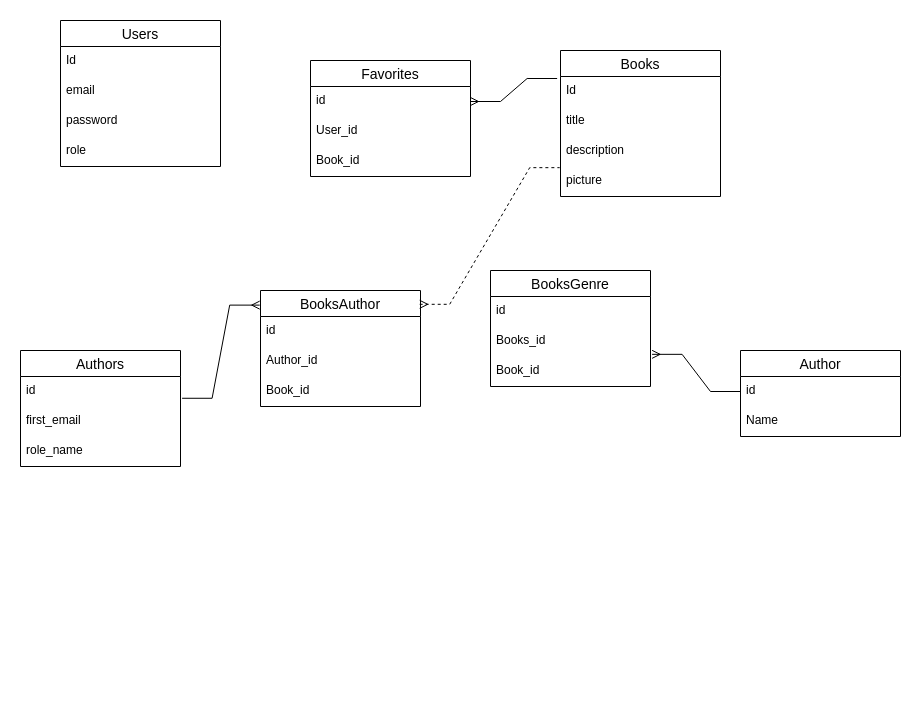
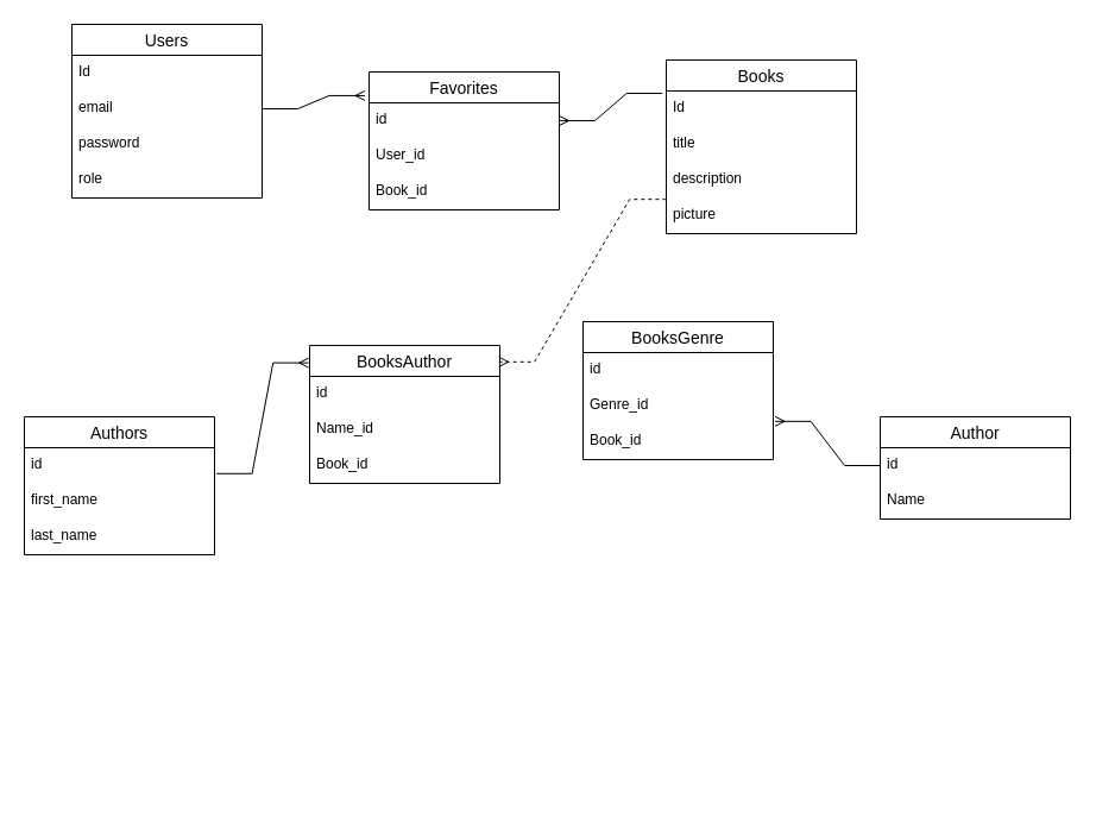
  <mxCell id="0" />
  <mxCell id="1" parent="0" />
  <mxCell id="2" value="Users" style="swimlane;fontStyle=0;childLayout=stackLayout;horizontal=1;startSize=26;horizontalStack=0;resizeParent=1;resizeParentMax=0;resizeLast=0;collapsible=1;marginBottom=0;align=center;fontSize=14;" parent="1" vertex="1"><mxGeometry x="60" y="20" width="160" height="146" as="geometry" /></mxCell>
  <mxCell id="3" value="Id" style="text;strokeColor=none;fillColor=none;spacingLeft=4;spacingRight=4;overflow=hidden;rotatable=0;points=[[0,0.5],[1,0.5]];portConstraint=eastwest;fontSize=12;whiteSpace=wrap;html=1;" parent="2" vertex="1"><mxGeometry y="26" width="160" height="30" as="geometry" /></mxCell>
  <mxCell id="4" value="email" style="text;strokeColor=none;fillColor=none;spacingLeft=4;spacingRight=4;overflow=hidden;rotatable=0;points=[[0,0.5],[1,0.5]];portConstraint=eastwest;fontSize=12;whiteSpace=wrap;html=1;" parent="2" vertex="1"><mxGeometry y="56" width="160" height="30" as="geometry" /></mxCell>
  <mxCell id="5" value="password" style="text;strokeColor=none;fillColor=none;spacingLeft=4;spacingRight=4;overflow=hidden;rotatable=0;points=[[0,0.5],[1,0.5]];portConstraint=eastwest;fontSize=12;whiteSpace=wrap;html=1;" parent="2" vertex="1"><mxGeometry y="86" width="160" height="30" as="geometry" /></mxCell>
  <mxCell id="6" value="role&amp;nbsp;" style="text;strokeColor=none;fillColor=none;spacingLeft=4;spacingRight=4;overflow=hidden;rotatable=0;points=[[0,0.5],[1,0.5]];portConstraint=eastwest;fontSize=12;whiteSpace=wrap;html=1;" parent="2" vertex="1"><mxGeometry y="116" width="160" height="30" as="geometry" /></mxCell>
  <mxCell id="7" value="Books" style="swimlane;fontStyle=0;childLayout=stackLayout;horizontal=1;startSize=26;horizontalStack=0;resizeParent=1;resizeParentMax=0;resizeLast=0;collapsible=1;marginBottom=0;align=center;fontSize=14;" parent="1" vertex="1"><mxGeometry x="560" y="50" width="160" height="146" as="geometry" /></mxCell>
  <mxCell id="8" value="Id" style="text;strokeColor=none;fillColor=none;spacingLeft=4;spacingRight=4;overflow=hidden;rotatable=0;points=[[0,0.5],[1,0.5]];portConstraint=eastwest;fontSize=12;whiteSpace=wrap;html=1;" parent="7" vertex="1"><mxGeometry y="26" width="160" height="30" as="geometry" /></mxCell>
  <mxCell id="9" value="title" style="text;strokeColor=none;fillColor=none;spacingLeft=4;spacingRight=4;overflow=hidden;rotatable=0;points=[[0,0.5],[1,0.5]];portConstraint=eastwest;fontSize=12;whiteSpace=wrap;html=1;" parent="7" vertex="1"><mxGeometry y="56" width="160" height="30" as="geometry" /></mxCell>
  <mxCell id="10" value="description" style="text;strokeColor=none;fillColor=none;spacingLeft=4;spacingRight=4;overflow=hidden;rotatable=0;points=[[0,0.5],[1,0.5]];portConstraint=eastwest;fontSize=12;whiteSpace=wrap;html=1;" parent="7" vertex="1"><mxGeometry y="86" width="160" height="30" as="geometry" /></mxCell>
  <mxCell id="11" value="picture" style="text;strokeColor=none;fillColor=none;spacingLeft=4;spacingRight=4;overflow=hidden;rotatable=0;points=[[0,0.5],[1,0.5]];portConstraint=eastwest;fontSize=12;whiteSpace=wrap;html=1;" parent="7" vertex="1"><mxGeometry y="116" width="160" height="30" as="geometry" /></mxCell>
  <mxCell id="12" value="Authors" style="swimlane;fontStyle=0;childLayout=stackLayout;horizontal=1;startSize=26;horizontalStack=0;resizeParent=1;resizeParentMax=0;resizeLast=0;collapsible=1;marginBottom=0;align=center;fontSize=14;" parent="1" vertex="1"><mxGeometry x="20" y="350" width="160" height="116" as="geometry" /></mxCell>
  <mxCell id="13" value="id" style="text;strokeColor=none;fillColor=none;spacingLeft=4;spacingRight=4;overflow=hidden;rotatable=0;points=[[0,0.5],[1,0.5]];portConstraint=eastwest;fontSize=12;whiteSpace=wrap;html=1;" parent="12" vertex="1"><mxGeometry y="26" width="160" height="30" as="geometry" /></mxCell>
- <mxCell id="14" value="first_email" style="text;strokeColor=none;fillColor=none;spacingLeft=4;spacingRight=4;overflow=hidden;rotatable=0;points=[[0,0.5],[1,0.5]];portConstraint=eastwest;fontSize=12;whiteSpace=wrap;html=1;" parent="12" vertex="1"><mxGeometry y="56" width="160" height="30" as="geometry" /></mxCell>
- <mxCell id="15" value="role_name" style="text;strokeColor=none;fillColor=none;spacingLeft=4;spacingRight=4;overflow=hidden;rotatable=0;points=[[0,0.5],[1,0.5]];portConstraint=eastwest;fontSize=12;whiteSpace=wrap;html=1;" parent="12" vertex="1"><mxGeometry y="86" width="160" height="30" as="geometry" /></mxCell>
+ <mxCell id="14" value="first_name" style="text;strokeColor=none;fillColor=none;spacingLeft=4;spacingRight=4;overflow=hidden;rotatable=0;points=[[0,0.5],[1,0.5]];portConstraint=eastwest;fontSize=12;whiteSpace=wrap;html=1;" parent="12" vertex="1"><mxGeometry y="56" width="160" height="30" as="geometry" /></mxCell>
+ <mxCell id="15" value="last_name" style="text;strokeColor=none;fillColor=none;spacingLeft=4;spacingRight=4;overflow=hidden;rotatable=0;points=[[0,0.5],[1,0.5]];portConstraint=eastwest;fontSize=12;whiteSpace=wrap;html=1;" parent="12" vertex="1"><mxGeometry y="86" width="160" height="30" as="geometry" /></mxCell>
  <mxCell id="16" value="Favorites" style="swimlane;fontStyle=0;childLayout=stackLayout;horizontal=1;startSize=26;horizontalStack=0;resizeParent=1;resizeParentMax=0;resizeLast=0;collapsible=1;marginBottom=0;align=center;fontSize=14;" parent="1" vertex="1"><mxGeometry x="310" y="60" width="160" height="116" as="geometry" /></mxCell>
  <mxCell id="17" value="id" style="text;strokeColor=none;fillColor=none;spacingLeft=4;spacingRight=4;overflow=hidden;rotatable=0;points=[[0,0.5],[1,0.5]];portConstraint=eastwest;fontSize=12;whiteSpace=wrap;html=1;" parent="16" vertex="1"><mxGeometry y="26" width="160" height="30" as="geometry" /></mxCell>
  <mxCell id="18" value="User_id" style="text;strokeColor=none;fillColor=none;spacingLeft=4;spacingRight=4;overflow=hidden;rotatable=0;points=[[0,0.5],[1,0.5]];portConstraint=eastwest;fontSize=12;whiteSpace=wrap;html=1;" parent="16" vertex="1"><mxGeometry y="56" width="160" height="30" as="geometry" /></mxCell>
  <mxCell id="19" value="Book_id" style="text;strokeColor=none;fillColor=none;spacingLeft=4;spacingRight=4;overflow=hidden;rotatable=0;points=[[0,0.5],[1,0.5]];portConstraint=eastwest;fontSize=12;whiteSpace=wrap;html=1;" parent="16" vertex="1"><mxGeometry y="86" width="160" height="30" as="geometry" /></mxCell>
  <mxCell id="20" value="Author" style="swimlane;fontStyle=0;childLayout=stackLayout;horizontal=1;startSize=26;horizontalStack=0;resizeParent=1;resizeParentMax=0;resizeLast=0;collapsible=1;marginBottom=0;align=center;fontSize=14;" parent="1" vertex="1"><mxGeometry x="740" y="350" width="160" height="86" as="geometry" /></mxCell>
  <mxCell id="21" value="id" style="text;strokeColor=none;fillColor=none;spacingLeft=4;spacingRight=4;overflow=hidden;rotatable=0;points=[[0,0.5],[1,0.5]];portConstraint=eastwest;fontSize=12;whiteSpace=wrap;html=1;" parent="20" vertex="1"><mxGeometry y="26" width="160" height="30" as="geometry" /></mxCell>
  <mxCell id="22" value="Name" style="text;strokeColor=none;fillColor=none;spacingLeft=4;spacingRight=4;overflow=hidden;rotatable=0;points=[[0,0.5],[1,0.5]];portConstraint=eastwest;fontSize=12;whiteSpace=wrap;html=1;" parent="20" vertex="1"><mxGeometry y="56" width="160" height="30" as="geometry" /></mxCell>
  <mxCell id="23" value="BooksAuthor" style="swimlane;fontStyle=0;childLayout=stackLayout;horizontal=1;startSize=26;horizontalStack=0;resizeParent=1;resizeParentMax=0;resizeLast=0;collapsible=1;marginBottom=0;align=center;fontSize=14;" parent="1" vertex="1"><mxGeometry x="260" y="290" width="160" height="116" as="geometry" /></mxCell>
  <mxCell id="24" value="id" style="text;strokeColor=none;fillColor=none;spacingLeft=4;spacingRight=4;overflow=hidden;rotatable=0;points=[[0,0.5],[1,0.5]];portConstraint=eastwest;fontSize=12;whiteSpace=wrap;html=1;" parent="23" vertex="1"><mxGeometry y="26" width="160" height="30" as="geometry" /></mxCell>
- <mxCell id="25" value="Author_id" style="text;strokeColor=none;fillColor=none;spacingLeft=4;spacingRight=4;overflow=hidden;rotatable=0;points=[[0,0.5],[1,0.5]];portConstraint=eastwest;fontSize=12;whiteSpace=wrap;html=1;" parent="23" vertex="1"><mxGeometry y="56" width="160" height="30" as="geometry" /></mxCell>
+ <mxCell id="25" value="Name_id" style="text;strokeColor=none;fillColor=none;spacingLeft=4;spacingRight=4;overflow=hidden;rotatable=0;points=[[0,0.5],[1,0.5]];portConstraint=eastwest;fontSize=12;whiteSpace=wrap;html=1;" parent="23" vertex="1"><mxGeometry y="56" width="160" height="30" as="geometry" /></mxCell>
  <mxCell id="26" value="Book_id" style="text;strokeColor=none;fillColor=none;spacingLeft=4;spacingRight=4;overflow=hidden;rotatable=0;points=[[0,0.5],[1,0.5]];portConstraint=eastwest;fontSize=12;whiteSpace=wrap;html=1;" parent="23" vertex="1"><mxGeometry y="86" width="160" height="30" as="geometry" /></mxCell>
  <mxCell id="27" value="BooksGenre" style="swimlane;fontStyle=0;childLayout=stackLayout;horizontal=1;startSize=26;horizontalStack=0;resizeParent=1;resizeParentMax=0;resizeLast=0;collapsible=1;marginBottom=0;align=center;fontSize=14;" parent="1" vertex="1"><mxGeometry x="490" y="270" width="160" height="116" as="geometry" /></mxCell>
  <mxCell id="28" value="id" style="text;strokeColor=none;fillColor=none;spacingLeft=4;spacingRight=4;overflow=hidden;rotatable=0;points=[[0,0.5],[1,0.5]];portConstraint=eastwest;fontSize=12;whiteSpace=wrap;html=1;" parent="27" vertex="1"><mxGeometry y="26" width="160" height="30" as="geometry" /></mxCell>
- <mxCell id="29" value="Books_id" style="text;strokeColor=none;fillColor=none;spacingLeft=4;spacingRight=4;overflow=hidden;rotatable=0;points=[[0,0.5],[1,0.5]];portConstraint=eastwest;fontSize=12;whiteSpace=wrap;html=1;" parent="27" vertex="1"><mxGeometry y="56" width="160" height="30" as="geometry" /></mxCell>
+ <mxCell id="29" value="Genre_id" style="text;strokeColor=none;fillColor=none;spacingLeft=4;spacingRight=4;overflow=hidden;rotatable=0;points=[[0,0.5],[1,0.5]];portConstraint=eastwest;fontSize=12;whiteSpace=wrap;html=1;" parent="27" vertex="1"><mxGeometry y="56" width="160" height="30" as="geometry" /></mxCell>
  <mxCell id="30" value="Book_id" style="text;strokeColor=none;fillColor=none;spacingLeft=4;spacingRight=4;overflow=hidden;rotatable=0;points=[[0,0.5],[1,0.5]];portConstraint=eastwest;fontSize=12;whiteSpace=wrap;html=1;" parent="27" vertex="1"><mxGeometry y="86" width="160" height="30" as="geometry" /></mxCell>
+ <mxCell id="31" value="" style="edgeStyle=entityRelationEdgeStyle;fontSize=12;html=1;endArrow=ERmany;rounded=0;exitX=1;exitY=0.5;exitDx=0;exitDy=0;entryX=-0.022;entryY=0.172;entryDx=0;entryDy=0;entryPerimeter=0;startArrow=none;startFill=0;endFill=0;" parent="1" source="4" target="16" edge="1"><mxGeometry width="100" height="100" relative="1" as="geometry"><mxPoint x="490" y="540" as="sourcePoint" /><mxPoint x="590" y="440" as="targetPoint" /><Array as="points"><mxPoint x="270" y="160" /></Array></mxGeometry></mxCell>
  <mxCell id="32" value="" style="edgeStyle=entityRelationEdgeStyle;fontSize=12;html=1;endArrow=ERmany;rounded=0;entryX=1;entryY=0.5;entryDx=0;entryDy=0;exitX=-0.021;exitY=0.067;exitDx=0;exitDy=0;exitPerimeter=0;startArrow=none;startFill=0;endFill=0;" parent="1" source="8" target="17" edge="1"><mxGeometry width="100" height="100" relative="1" as="geometry"><mxPoint x="510" y="130" as="sourcePoint" /><mxPoint x="586" y="92.5" as="targetPoint" /><Array as="points"><mxPoint x="550" y="172.5" /></Array></mxGeometry></mxCell>
  <mxCell id="33" value="" style="edgeStyle=entityRelationEdgeStyle;fontSize=12;html=1;endArrow=none;startArrow=ERmany;rounded=0;exitX=1.01;exitY=-0.072;exitDx=0;exitDy=0;entryX=0;entryY=0.5;entryDx=0;entryDy=0;exitPerimeter=0;endFill=0;" parent="1" source="30" target="21" edge="1"><mxGeometry width="100" height="100" relative="1" as="geometry"><mxPoint x="660" y="648" as="sourcePoint" /><mxPoint x="730" y="505" as="targetPoint" /><Array as="points"><mxPoint x="700" y="624" /><mxPoint x="740" y="670.41" /><mxPoint x="740" y="680.41" /><mxPoint x="760" y="610.41" /><mxPoint x="770" y="670.41" /></Array></mxGeometry></mxCell>
  <mxCell id="34" value="" style="edgeStyle=entityRelationEdgeStyle;fontSize=12;html=1;endArrow=ERmany;startArrow=none;rounded=0;exitX=1.01;exitY=0.205;exitDx=0;exitDy=0;exitPerimeter=0;entryX=-0.005;entryY=0.126;entryDx=0;entryDy=0;entryPerimeter=0;startFill=0;endFill=0;" parent="1" target="23" edge="1"><mxGeometry width="100" height="100" relative="1" as="geometry"><mxPoint x="181.6" y="397.78" as="sourcePoint" /><mxPoint x="190" y="190" as="targetPoint" /><Array as="points"><mxPoint x="160" y="309" /><mxPoint x="200" y="355.41" /><mxPoint x="200" y="365.41" /><mxPoint x="220" y="295.41" /><mxPoint x="230" y="355.41" /></Array></mxGeometry></mxCell>
  <mxCell id="35" value="" style="edgeStyle=entityRelationEdgeStyle;fontSize=12;html=1;endArrow=none;startArrow=ERmany;rounded=0;exitX=0.995;exitY=0.119;exitDx=0;exitDy=0;exitPerimeter=0;entryX=-0.005;entryY=0.039;entryDx=0;entryDy=0;entryPerimeter=0;endFill=0;dashed=1;" parent="1" source="23" target="11" edge="1"><mxGeometry width="100" height="100" relative="1" as="geometry"><mxPoint x="420" y="292.78" as="sourcePoint" /><mxPoint x="497.4" y="180" as="targetPoint" /><Array as="points"><mxPoint x="398.4" y="204" /><mxPoint x="438.4" y="250.41" /><mxPoint x="438.4" y="260.41" /><mxPoint x="458.4" y="190.41" /><mxPoint x="468.4" y="250.41" /></Array></mxGeometry></mxCell>
